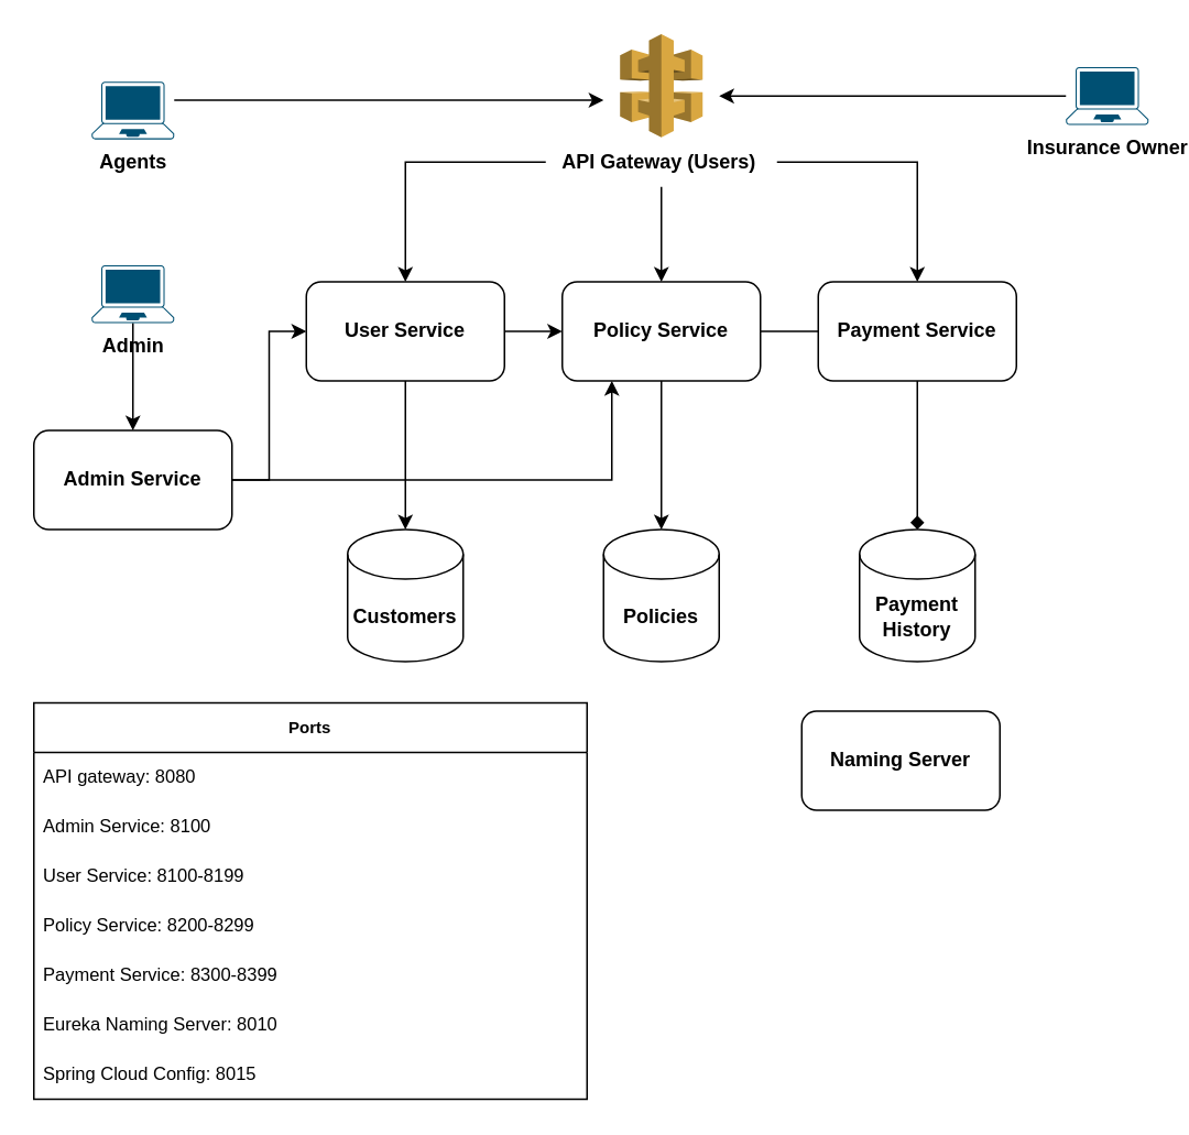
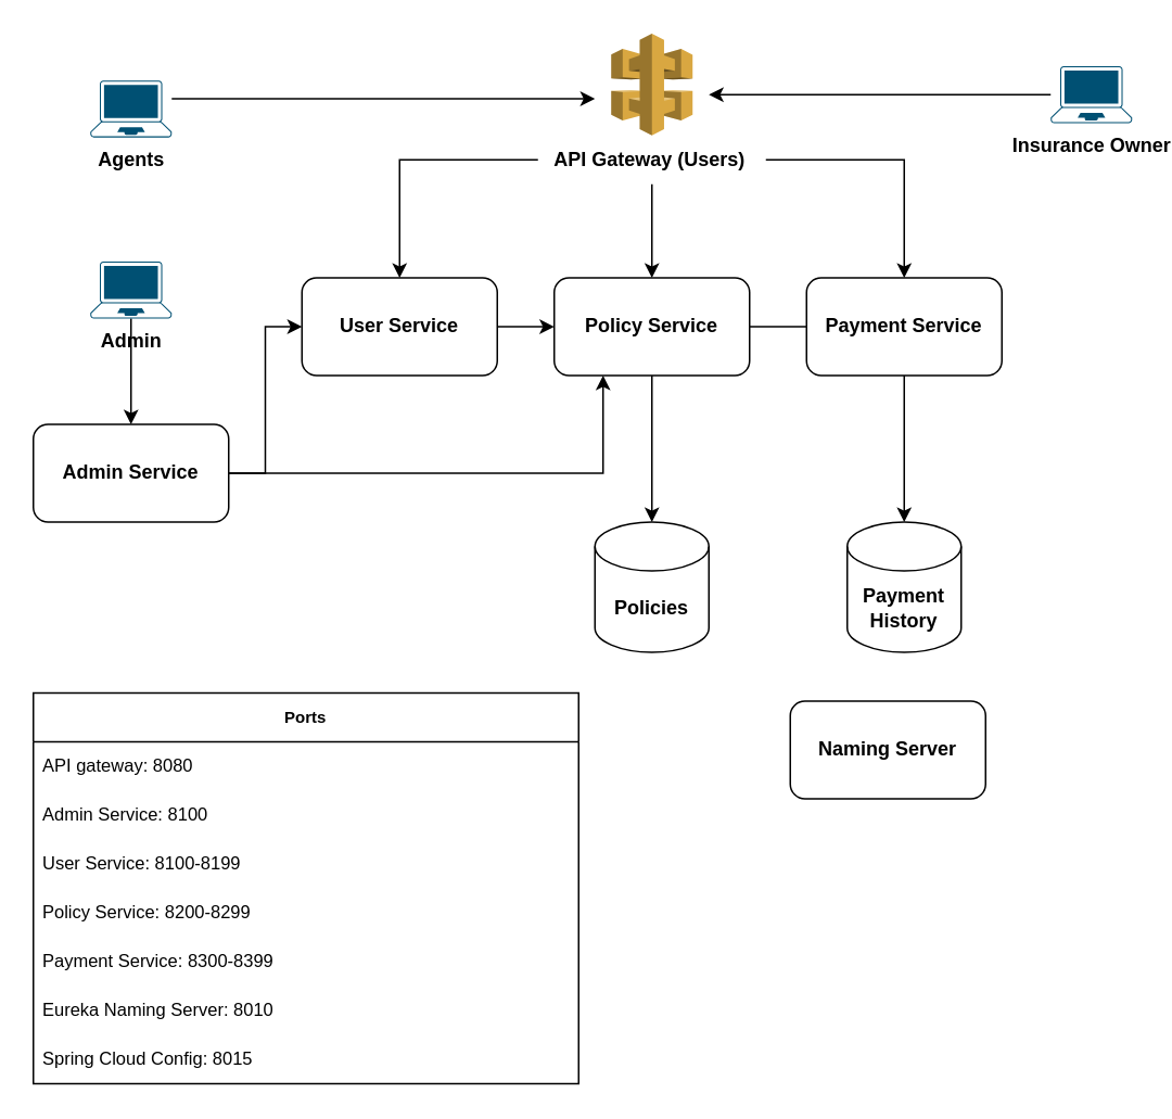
  <mxCell id="0" />
  <mxCell id="1" parent="0" />
  <mxCell id="2" style="edgeStyle=orthogonalEdgeStyle;rounded=0;orthogonalLoop=1;jettySize=auto;html=1;" edge="1" parent="1" source="3"><mxGeometry relative="1" as="geometry"><mxPoint x="365" y="60" as="targetPoint" /><Array as="points"><mxPoint x="355" y="60" /><mxPoint x="355" y="60" /></Array></mxGeometry></mxCell>
  <mxCell id="3" value="Agents" style="points=[[0.13,0.02,0],[0.5,0,0],[0.87,0.02,0],[0.885,0.4,0],[0.985,0.985,0],[0.5,1,0],[0.015,0.985,0],[0.115,0.4,0]];verticalLabelPosition=bottom;sketch=0;html=1;verticalAlign=top;aspect=fixed;align=center;pointerEvents=1;shape=mxgraph.cisco19.laptop;fillColor=#005073;strokeColor=none;fontStyle=1" vertex="1" parent="1"><mxGeometry x="55" y="48.75" width="50" height="35" as="geometry" /></mxCell>
  <mxCell id="4" style="edgeStyle=orthogonalEdgeStyle;rounded=0;orthogonalLoop=1;jettySize=auto;html=1;entryX=0;entryY=0.5;entryDx=0;entryDy=0;" edge="1" parent="1" source="6" target="17"><mxGeometry relative="1" as="geometry" /></mxCell>
  <mxCell id="5" style="edgeStyle=orthogonalEdgeStyle;rounded=0;orthogonalLoop=1;jettySize=auto;html=1;exitX=1;exitY=0.5;exitDx=0;exitDy=0;entryX=0.25;entryY=1;entryDx=0;entryDy=0;" edge="1" parent="1" source="6" target="12"><mxGeometry relative="1" as="geometry" /></mxCell>
  <mxCell id="6" value="Admin Service" style="rounded=1;whiteSpace=wrap;html=1;fontStyle=1" vertex="1" parent="1"><mxGeometry x="20" y="260" width="120" height="60" as="geometry" /></mxCell>
  <mxCell id="7" value="" style="group" vertex="1" connectable="0" parent="1"><mxGeometry x="350" y="20" width="120" height="92.5" as="geometry" /></mxCell>
  <mxCell id="8" value="" style="outlineConnect=0;dashed=0;verticalLabelPosition=bottom;verticalAlign=middle;align=center;html=1;shape=mxgraph.aws3.api_gateway;fillColor=#D9A741;gradientColor=none;" vertex="1" parent="7"><mxGeometry x="25" width="50" height="62.5" as="geometry" /></mxCell>
  <mxCell id="9" value="API Gateway (Users)&amp;nbsp;" style="text;html=1;align=center;verticalAlign=middle;resizable=0;points=[];autosize=1;strokeColor=none;fillColor=none;fontStyle=1" vertex="1" parent="7"><mxGeometry x="-20" y="62.5" width="140" height="30" as="geometry" /></mxCell>
  <mxCell id="10" style="edgeStyle=orthogonalEdgeStyle;rounded=0;orthogonalLoop=1;jettySize=auto;html=1;exitX=0.5;exitY=1;exitDx=0;exitDy=0;entryX=0.5;entryY=0;entryDx=0;entryDy=0;entryPerimeter=0;" edge="1" parent="1" source="12" target="24"><mxGeometry relative="1" as="geometry" /></mxCell>
  <mxCell id="11" style="edgeStyle=orthogonalEdgeStyle;rounded=0;orthogonalLoop=1;jettySize=auto;html=1;entryX=0;entryY=0.5;entryDx=0;entryDy=0;endArrow=none;" edge="1" parent="1" source="12" target="14"><mxGeometry relative="1" as="geometry" /></mxCell>
  <mxCell id="12" value="Policy Service" style="rounded=1;whiteSpace=wrap;html=1;fontStyle=1" vertex="1" parent="1"><mxGeometry x="340" y="170" width="120" height="60" as="geometry" /></mxCell>
- <mxCell id="13" style="edgeStyle=orthogonalEdgeStyle;rounded=0;orthogonalLoop=1;jettySize=auto;html=1;endArrow=diamond;" edge="1" parent="1" source="14" target="25"><mxGeometry relative="1" as="geometry" /></mxCell>
+ <mxCell id="13" style="edgeStyle=orthogonalEdgeStyle;rounded=0;orthogonalLoop=1;jettySize=auto;html=1;" edge="1" parent="1" source="14" target="25"><mxGeometry relative="1" as="geometry" /></mxCell>
  <mxCell id="14" value="Payment Service" style="rounded=1;whiteSpace=wrap;html=1;fontStyle=1" vertex="1" parent="1"><mxGeometry x="495" y="170" width="120" height="60" as="geometry" /></mxCell>
- <mxCell id="15" style="edgeStyle=orthogonalEdgeStyle;rounded=0;orthogonalLoop=1;jettySize=auto;html=1;exitX=0.5;exitY=1;exitDx=0;exitDy=0;entryX=0.5;entryY=0;entryDx=0;entryDy=0;entryPerimeter=0;" edge="1" parent="1" source="17" target="23"><mxGeometry relative="1" as="geometry" /></mxCell>
  <mxCell id="16" style="edgeStyle=orthogonalEdgeStyle;rounded=0;orthogonalLoop=1;jettySize=auto;html=1;exitX=1;exitY=0.5;exitDx=0;exitDy=0;entryX=0;entryY=0.5;entryDx=0;entryDy=0;" edge="1" parent="1" source="17" target="12"><mxGeometry relative="1" as="geometry" /></mxCell>
  <mxCell id="17" value="User Service" style="rounded=1;whiteSpace=wrap;html=1;fontStyle=1" vertex="1" parent="1"><mxGeometry x="185" y="170" width="120" height="60" as="geometry" /></mxCell>
  <mxCell id="18" style="edgeStyle=orthogonalEdgeStyle;rounded=0;orthogonalLoop=1;jettySize=auto;html=1;entryX=0.5;entryY=0;entryDx=0;entryDy=0;" edge="1" parent="1" source="9" target="17"><mxGeometry relative="1" as="geometry" /></mxCell>
  <mxCell id="19" style="edgeStyle=orthogonalEdgeStyle;rounded=0;orthogonalLoop=1;jettySize=auto;html=1;" edge="1" parent="1" source="9" target="12"><mxGeometry relative="1" as="geometry" /></mxCell>
  <mxCell id="20" style="edgeStyle=orthogonalEdgeStyle;rounded=0;orthogonalLoop=1;jettySize=auto;html=1;entryX=0.5;entryY=0;entryDx=0;entryDy=0;" edge="1" parent="1" source="9" target="14"><mxGeometry relative="1" as="geometry" /></mxCell>
  <mxCell id="21" value="" style="edgeStyle=orthogonalEdgeStyle;rounded=0;orthogonalLoop=1;jettySize=auto;html=1;exitX=0.5;exitY=1;exitDx=0;exitDy=0;exitPerimeter=0;" edge="1" parent="1" source="22" target="6"><mxGeometry relative="1" as="geometry"><mxPoint x="80" y="210" as="sourcePoint" /></mxGeometry></mxCell>
  <mxCell id="22" value="Admin" style="points=[[0.13,0.02,0],[0.5,0,0],[0.87,0.02,0],[0.885,0.4,0],[0.985,0.985,0],[0.5,1,0],[0.015,0.985,0],[0.115,0.4,0]];verticalLabelPosition=bottom;sketch=0;html=1;verticalAlign=top;aspect=fixed;align=center;pointerEvents=1;shape=mxgraph.cisco19.laptop;fillColor=#005073;strokeColor=none;fontStyle=1" vertex="1" parent="1"><mxGeometry x="55" y="160" width="50" height="35" as="geometry" /></mxCell>
- <mxCell id="23" value="Customers" style="shape=cylinder3;whiteSpace=wrap;html=1;boundedLbl=1;backgroundOutline=1;size=15;fontStyle=1" vertex="1" parent="1"><mxGeometry x="210" y="320" width="70" height="80" as="geometry" /></mxCell>
  <mxCell id="24" value="Policies" style="shape=cylinder3;whiteSpace=wrap;html=1;boundedLbl=1;backgroundOutline=1;size=15;fontStyle=1" vertex="1" parent="1"><mxGeometry x="365" y="320" width="70" height="80" as="geometry" /></mxCell>
  <mxCell id="25" value="Payment History" style="shape=cylinder3;whiteSpace=wrap;html=1;boundedLbl=1;backgroundOutline=1;size=15;fontStyle=1" vertex="1" parent="1"><mxGeometry x="520" y="320" width="70" height="80" as="geometry" /></mxCell>
  <mxCell id="26" style="edgeStyle=orthogonalEdgeStyle;rounded=0;orthogonalLoop=1;jettySize=auto;html=1;" edge="1" parent="1" source="27"><mxGeometry relative="1" as="geometry"><mxPoint x="435" y="57.5" as="targetPoint" /></mxGeometry></mxCell>
  <mxCell id="27" value="Insurance Owner" style="points=[[0.13,0.02,0],[0.5,0,0],[0.87,0.02,0],[0.885,0.4,0],[0.985,0.985,0],[0.5,1,0],[0.015,0.985,0],[0.115,0.4,0]];verticalLabelPosition=bottom;sketch=0;html=1;verticalAlign=top;aspect=fixed;align=center;pointerEvents=1;shape=mxgraph.cisco19.laptop;fillColor=#005073;strokeColor=none;fontStyle=1" vertex="1" parent="1"><mxGeometry x="645" y="40" width="50" height="35" as="geometry" /></mxCell>
  <mxCell id="28" value="Ports" style="swimlane;fontStyle=1;childLayout=stackLayout;horizontal=1;startSize=30;horizontalStack=0;resizeParent=1;resizeParentMax=0;resizeLast=0;collapsible=1;marginBottom=0;whiteSpace=wrap;html=1;fontSize=10;" vertex="1" parent="1"><mxGeometry x="20" y="425" width="335" height="240" as="geometry" /></mxCell>
  <mxCell id="29" value="API gateway: 8080" style="text;strokeColor=none;fillColor=none;align=left;verticalAlign=middle;spacingLeft=4;spacingRight=4;overflow=hidden;points=[[0,0.5],[1,0.5]];portConstraint=eastwest;rotatable=0;whiteSpace=wrap;html=1;fontSize=11;" vertex="1" parent="28"><mxGeometry y="30" width="335" height="30" as="geometry" /></mxCell>
  <mxCell id="30" value="Admin Service: 8100" style="text;strokeColor=none;fillColor=none;align=left;verticalAlign=middle;spacingLeft=4;spacingRight=4;overflow=hidden;points=[[0,0.5],[1,0.5]];portConstraint=eastwest;rotatable=0;whiteSpace=wrap;html=1;fontSize=11;" vertex="1" parent="28"><mxGeometry y="60" width="335" height="30" as="geometry" /></mxCell>
  <mxCell id="31" value="User Service: 8100-8199" style="text;strokeColor=none;fillColor=none;align=left;verticalAlign=middle;spacingLeft=4;spacingRight=4;overflow=hidden;points=[[0,0.5],[1,0.5]];portConstraint=eastwest;rotatable=0;whiteSpace=wrap;html=1;fontSize=11;" vertex="1" parent="28"><mxGeometry y="90" width="335" height="30" as="geometry" /></mxCell>
  <mxCell id="32" value="Policy Service: 8200-8299" style="text;strokeColor=none;fillColor=none;align=left;verticalAlign=middle;spacingLeft=4;spacingRight=4;overflow=hidden;points=[[0,0.5],[1,0.5]];portConstraint=eastwest;rotatable=0;whiteSpace=wrap;html=1;fontSize=11;" vertex="1" parent="28"><mxGeometry y="120" width="335" height="30" as="geometry" /></mxCell>
  <mxCell id="33" value="Payment Service: 8300-8399" style="text;strokeColor=none;fillColor=none;align=left;verticalAlign=middle;spacingLeft=4;spacingRight=4;overflow=hidden;points=[[0,0.5],[1,0.5]];portConstraint=eastwest;rotatable=0;whiteSpace=wrap;html=1;fontSize=11;" vertex="1" parent="28"><mxGeometry y="150" width="335" height="30" as="geometry" /></mxCell>
  <mxCell id="34" value="Eureka Naming Server: 8010" style="text;strokeColor=none;fillColor=none;align=left;verticalAlign=middle;spacingLeft=4;spacingRight=4;overflow=hidden;points=[[0,0.5],[1,0.5]];portConstraint=eastwest;rotatable=0;whiteSpace=wrap;html=1;fontSize=11;" vertex="1" parent="28"><mxGeometry y="180" width="335" height="30" as="geometry" /></mxCell>
  <mxCell id="35" value="Spring Cloud Config: 8015" style="text;strokeColor=none;fillColor=none;align=left;verticalAlign=middle;spacingLeft=4;spacingRight=4;overflow=hidden;points=[[0,0.5],[1,0.5]];portConstraint=eastwest;rotatable=0;whiteSpace=wrap;html=1;fontSize=11;" vertex="1" parent="28"><mxGeometry y="210" width="335" height="30" as="geometry" /></mxCell>
  <mxCell id="36" value="Naming Server" style="rounded=1;whiteSpace=wrap;html=1;fontStyle=1" vertex="1" parent="1"><mxGeometry x="485" y="430" width="120" height="60" as="geometry" /></mxCell>
